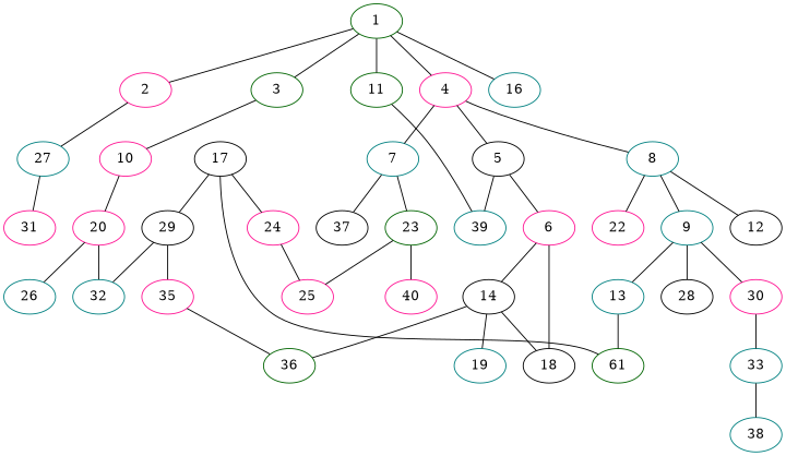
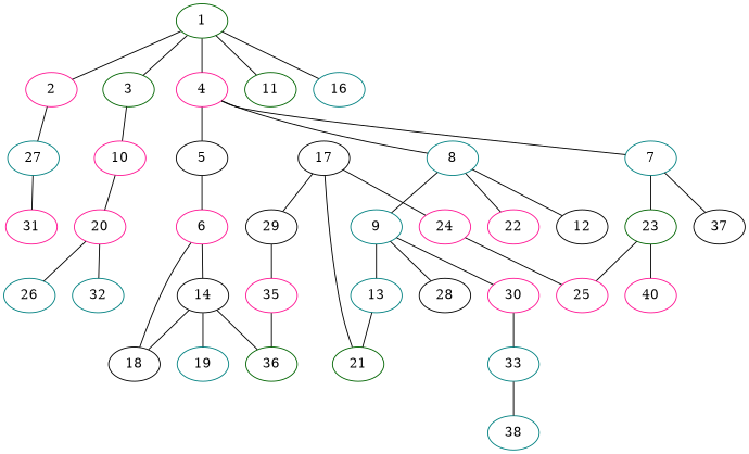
  graph {
    node [color=deeppink]
    1 [color=darkgreen]
    2
    3 [color=darkgreen]
    4
    11 [color=darkgreen]
    16 [color=teal]
    27 [color=teal]
    10
    5 [color=black]
    7 [color=teal]
    8 [color=teal]
-   39 [color=teal]
    31
    20
    6
    23 [color=darkgreen]
    37 [color=black]
    9 [color=teal]
    12 [color=black]
    22
    32 [color=teal]
    26 [color=teal]
    14 [color=black]
    18 [color=black]
    25
    40
    13 [color=teal]
    28 [color=black]
    30
    17 [color=black]
-   21 [color=darkgreen label=61]
+   21 [color=darkgreen]
    24
    29 [color=black]
    19 [color=teal]
    36 [color=darkgreen]
    33 [color=teal]
    38 [color=teal]
    35
    1 -- 2
    1 -- 3
    1 -- 4
    1 -- 11
    1 -- 16
    2 -- 27
    3 -- 10
    4 -- 5
    4 -- 7
    4 -- 8
-   11 -- 39
    27 -- 31
    10 -- 20
-   5 -- 39
    5 -- 6
    7 -- 23
    7 -- 37
    8 -- 9
    8 -- 12
    8 -- 22
    20 -- 32
    20 -- 26
    6 -- 14
    6 -- 18
    23 -- 25
    23 -- 40
    9 -- 13
    9 -- 28
    9 -- 30
    14 -- 18
    14 -- 19
    14 -- 36
    13 -- 21
    30 -- 33
    17 -- 21
    17 -- 24
    17 -- 29
    24 -- 25
-   29 -- 32
    29 -- 35
    33 -- 38
    35 -- 36
  }
